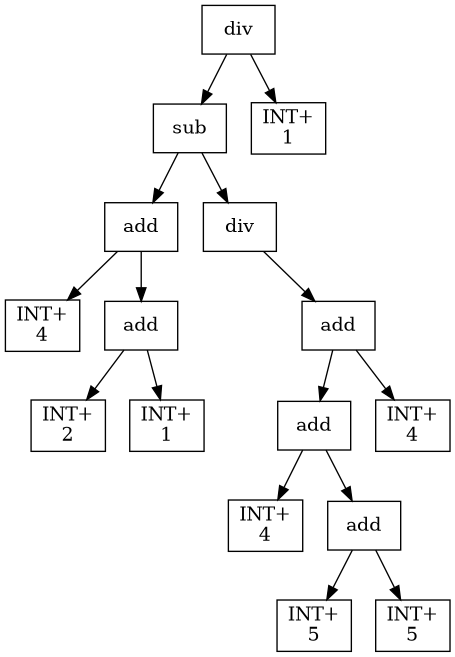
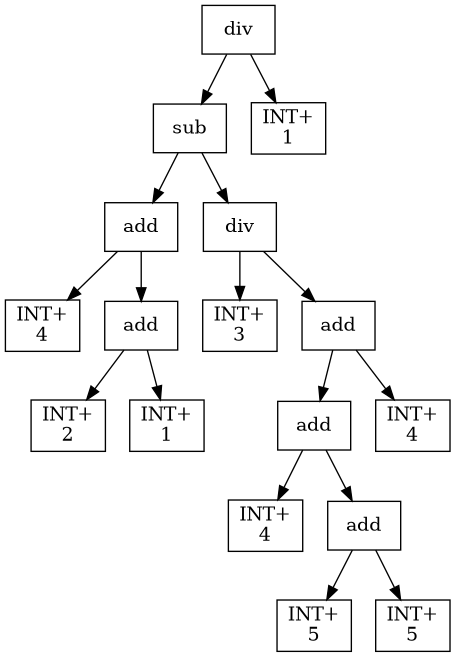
  digraph {
    node [shape=box]
    n1 [label=div]
    n2 [label=sub]
    n3 [label="INT+\n1"]
    n4 [label=add]
    n5 [label=div]
    n6 [label="INT+\n4"]
    n7 [label=add]
    n8 [label="INT+\n2"]
    n9 [label="INT+\n1"]
+   n10 [label="INT+\n3"]
    n11 [label=add]
    n12 [label=add]
    n13 [label="INT+\n4"]
    n14 [label="INT+\n4"]
    n15 [label=add]
    n16 [label="INT+\n5"]
    n17 [label="INT+\n5"]
    n1 -> n2
    n1 -> n3
    n2 -> n4
    n2 -> n5
    n4 -> n6
    n4 -> n7
+   n5 -> n10
    n5 -> n11
    n7 -> n8
    n7 -> n9
    n11 -> n12
    n11 -> n13
    n12 -> n14
    n12 -> n15
    n15 -> n16
    n15 -> n17
  }
